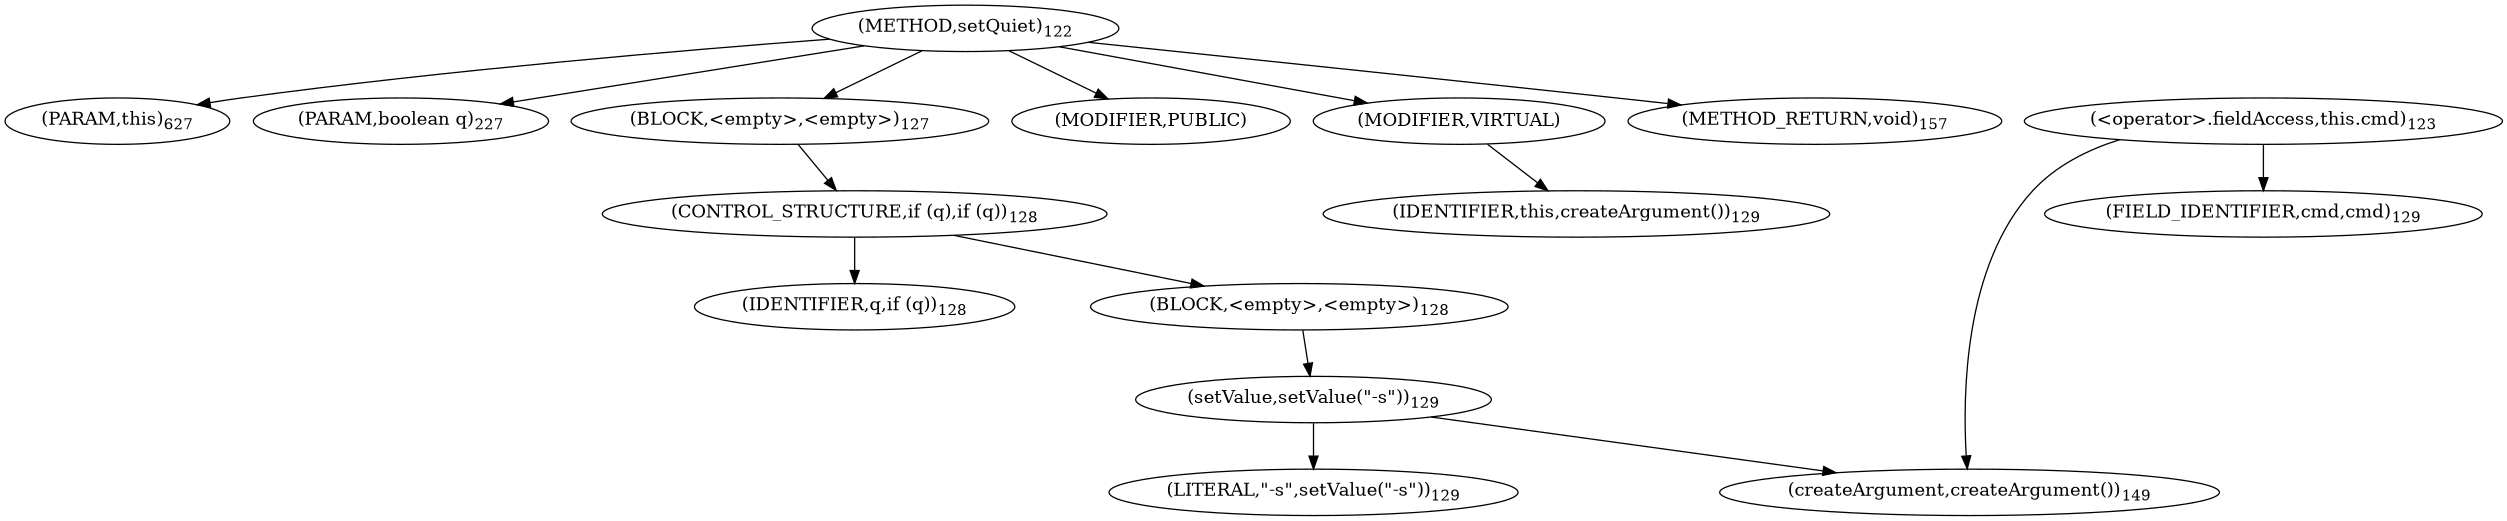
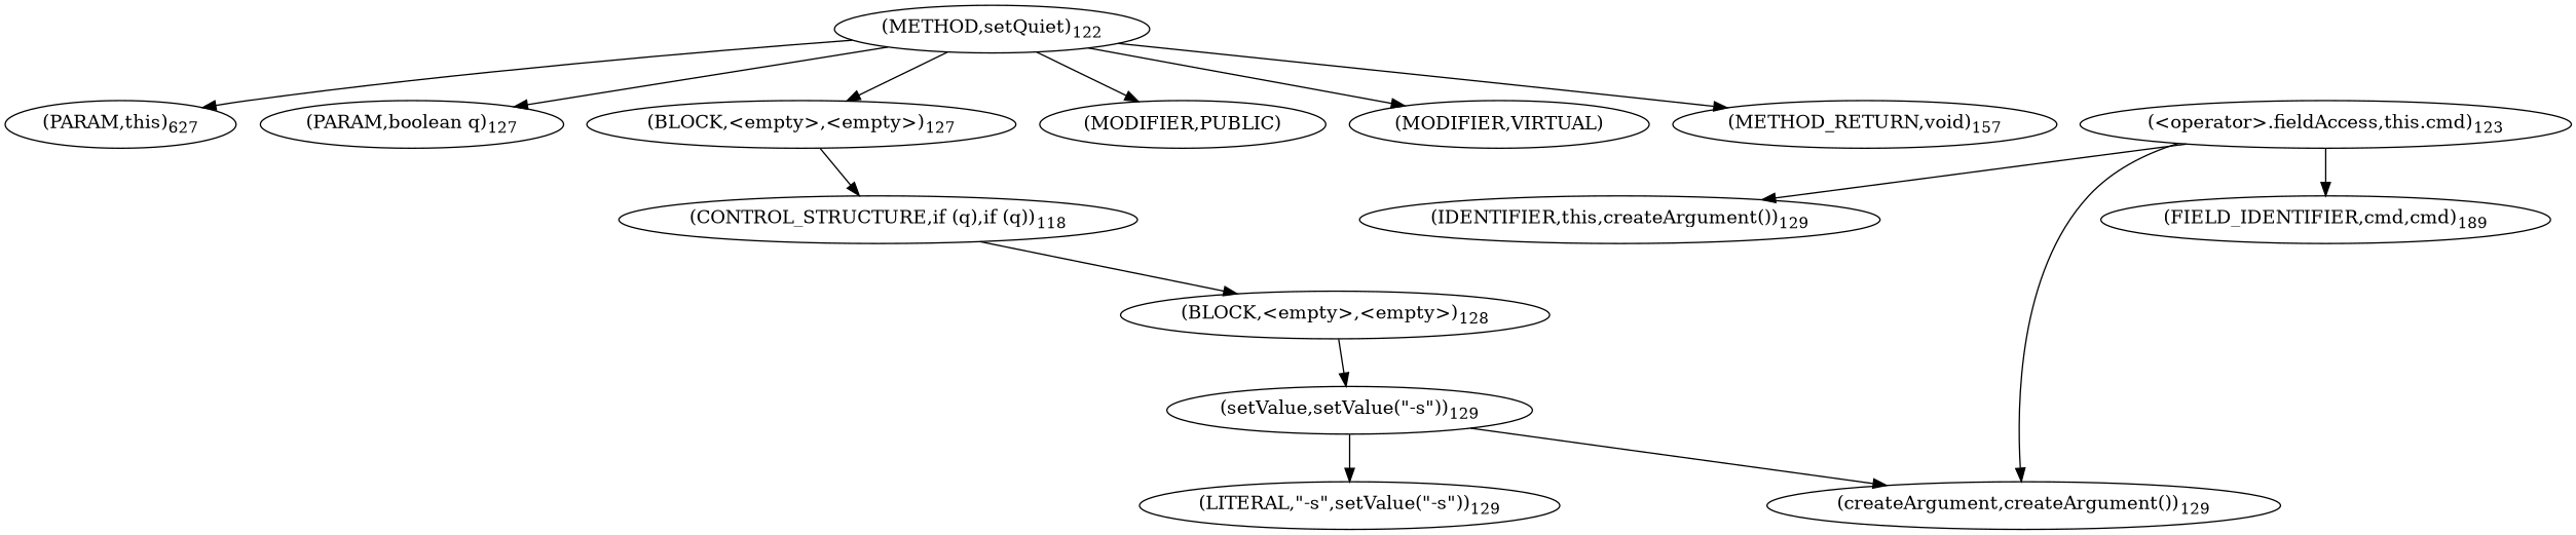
  digraph {
    n1 [label=<(METHOD,setQuiet)<SUB>122</SUB>>]
    n2 [label=<(PARAM,this)<SUB>627</SUB>>]
-   n3 [label=<(PARAM,boolean q)<SUB>227</SUB>>]
+   n3 [label=<(PARAM,boolean q)<SUB>127</SUB>>]
    n4 [label=<(BLOCK,&lt;empty&gt;,&lt;empty&gt;)<SUB>127</SUB>>]
    n5 [label=<(MODIFIER,PUBLIC)>]
    n6 [label=<(MODIFIER,VIRTUAL)>]
    n7 [label=<(METHOD_RETURN,void)<SUB>157</SUB>>]
-   n8 [label=<(CONTROL_STRUCTURE,if (q),if (q))<SUB>128</SUB>>]
-   n9 [label=<(IDENTIFIER,q,if (q))<SUB>128</SUB>>]
+   n8 [label=<(CONTROL_STRUCTURE,if (q),if (q))<SUB>118</SUB>>]
    n10 [label=<(BLOCK,&lt;empty&gt;,&lt;empty&gt;)<SUB>128</SUB>>]
    n11 [label=<(setValue,setValue(&quot;-s&quot;))<SUB>129</SUB>>]
-   n12 [label=<(createArgument,createArgument())<SUB>149</SUB>>]
+   n12 [label=<(createArgument,createArgument())<SUB>129</SUB>>]
    n13 [label=<(LITERAL,&quot;-s&quot;,setValue(&quot;-s&quot;))<SUB>129</SUB>>]
    n14 [label=<(&lt;operator&gt;.fieldAccess,this.cmd)<SUB>123</SUB>>]
    n15 [label=<(IDENTIFIER,this,createArgument())<SUB>129</SUB>>]
-   n16 [label=<(FIELD_IDENTIFIER,cmd,cmd)<SUB>129</SUB>>]
+   n16 [label=<(FIELD_IDENTIFIER,cmd,cmd)<SUB>189</SUB>>]
    n1 -> n2
    n1 -> n3
    n1 -> n4
    n1 -> n5
    n1 -> n6
    n1 -> n7
    n4 -> n8
-   n8 -> n9
    n8 -> n10
    n10 -> n11
    n11 -> n12
    n11 -> n13
    n14 -> n12
-   n6 -> n15
+   n14 -> n15
    n14 -> n16
  }
